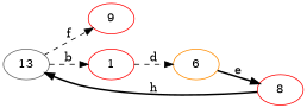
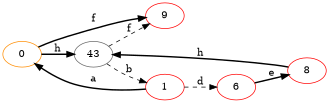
  strict digraph {
    rankdir=LR
    node [color=red]
    edge [style=bold]
    9
-   13 [color=gray40]
+   0 [color=darkorange]
+   13 [color=gray40 label=43]
    1
-   6 [color=darkorange]
+   6
    8
+   0 -> 9 [label=f]
+   0 -> 13 [label=h]
    13 -> 9 [label=f style=dashed]
    13 -> 1 [label=b style=dashed]
+   1 -> 0 [label=a]
    1 -> 6 [label=d style=dashed]
    6 -> 8 [label=e]
    8 -> 13 [label=h]
  }
